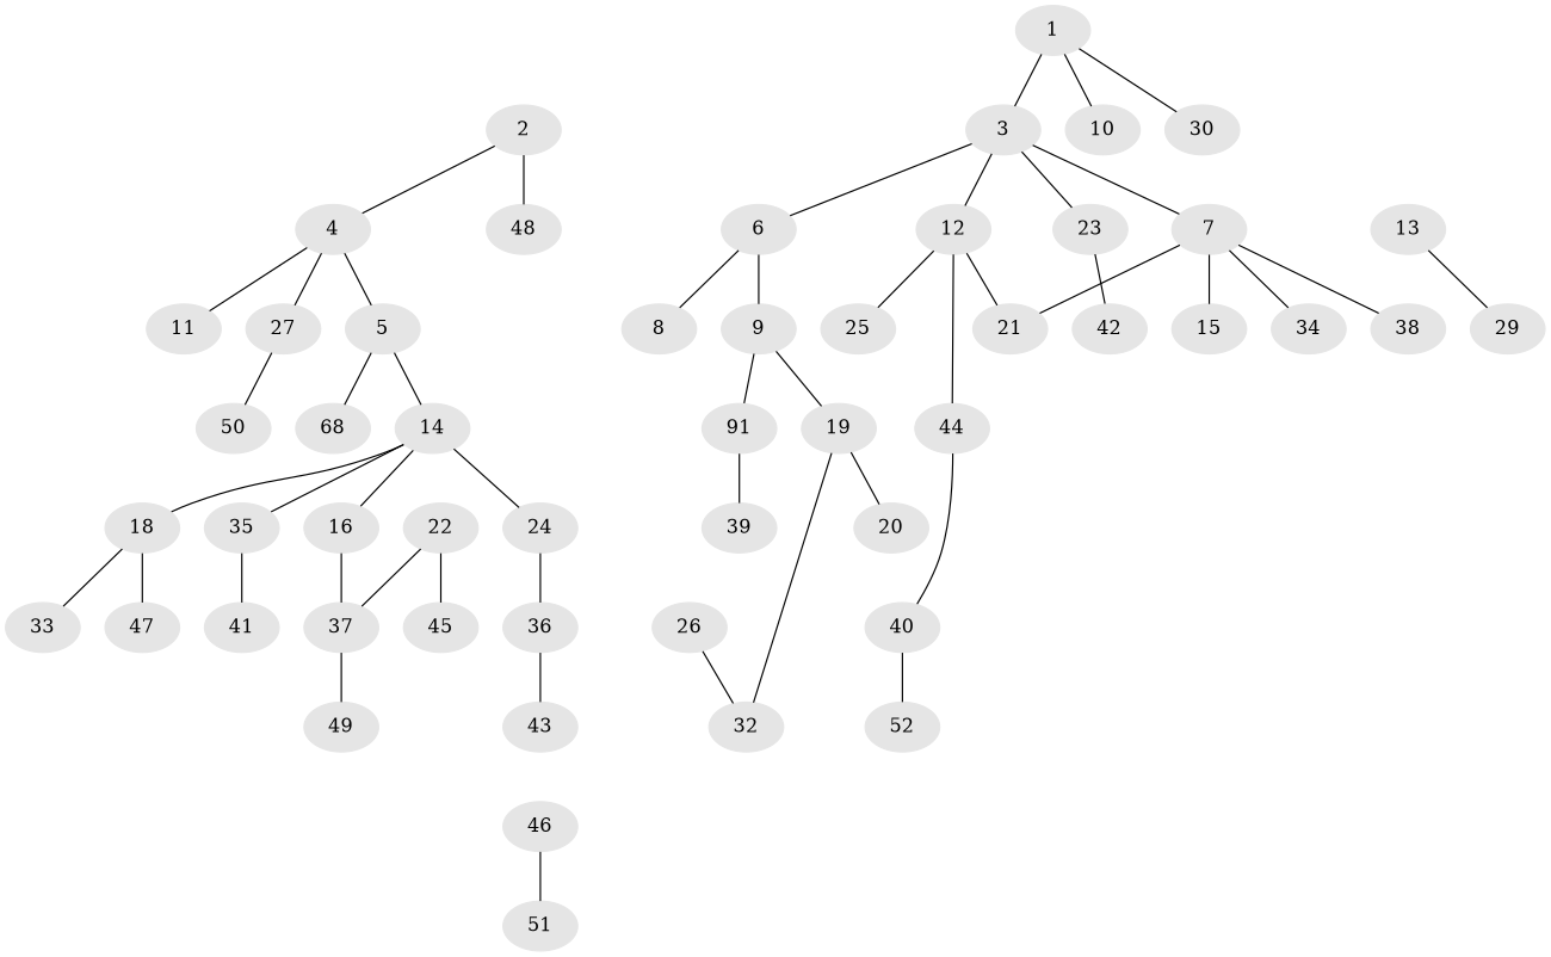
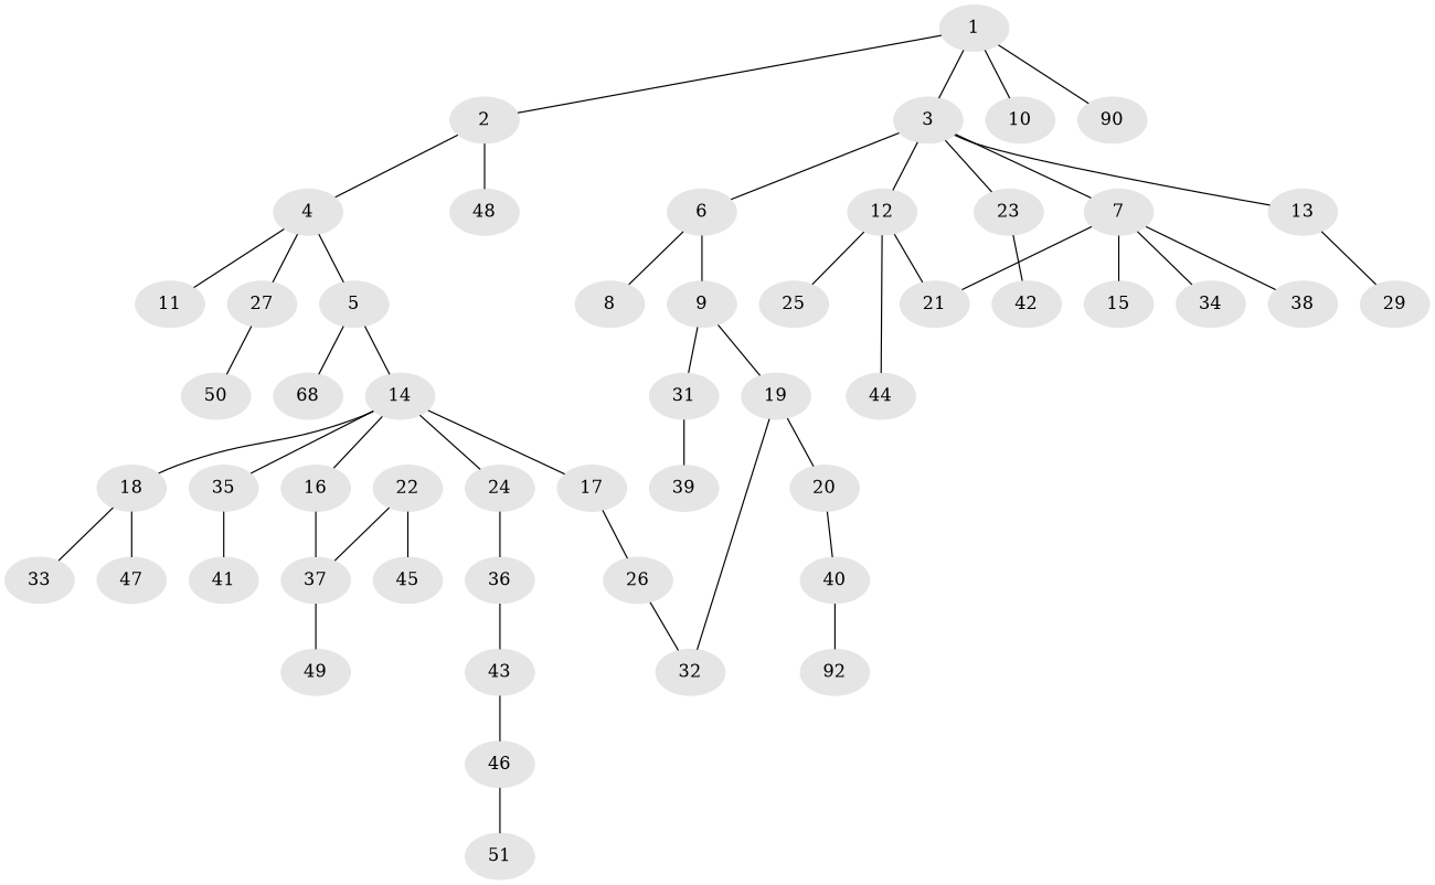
  graph {
    node [color=gray90 style=filled]
    1
    2
    3
    10
-   30
+   30 [label=90]
    4
    48
    6
    7
    12
    13
    23
    5
    11
    27
    8
    9
    15
    21
    34
    38
    25
    44
    29
    42
    14
    n27 [label=68]
    50
    16
+   17
    18
    24
    35
    19
-   31 [label=91]
+   31
    20
    32
    39
    37
    26
    33
    47
    36
    41
    22
    45
    40
-   52
+   52 [label=92]
    49
    43
    46
    51
+   1 -- 2
    1 -- 3
    1 -- 10
    1 -- 30
    2 -- 4
    2 -- 48
    3 -- 6
    3 -- 7
    3 -- 12
+   3 -- 13
    3 -- 23
    4 -- 5
    4 -- 11
    4 -- 27
    6 -- 8
    6 -- 9
    7 -- 15
    7 -- 21
    7 -- 34
    7 -- 38
    12 -- 21
    12 -- 25
    12 -- 44
    13 -- 29
    23 -- 42
    5 -- 14
    5 -- n27
    27 -- 50
    9 -- 19
    9 -- 31
    14 -- 16
+   14 -- 17
    14 -- 18
    14 -- 24
    14 -- 35
    16 -- 37
+   17 -- 26
    18 -- 33
    18 -- 47
    24 -- 36
    35 -- 41
    19 -- 20
    19 -- 32
    31 -- 39
-   44 -- 40
+   20 -- 40
    37 -- 49
    26 -- 32
    36 -- 43
    22 -- 37
    22 -- 45
    40 -- 52
+   43 -- 46
    46 -- 51
  }
